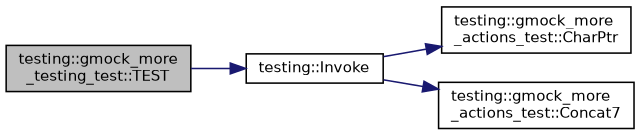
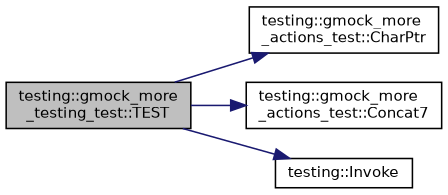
  digraph {
    rankdir=LR
    node [color=black fontname=Helvetica fontsize=10 shape=record]
    edge [color=midnightblue fontname=Helvetica fontsize=10 labelfontname=Helvetica labelfontsize=10 style=solid]
    n1 [fillcolor=grey75 fontcolor=black height=0.2 label="testing::gmock_more\l_testing_test::TEST" style=filled width=0.4]
    n2 [height=0.2 label="testing::gmock_more\l_actions_test::CharPtr" width=0.4]
    n3 [height=0.2 label="testing::gmock_more\l_actions_test::Concat7" width=0.4]
    n4 [height=0.2 label="testing::Invoke" width=0.4]
-   n4 -> n2
-   n4 -> n3
+   n1 -> n2
+   n1 -> n3
    n1 -> n4
  }
